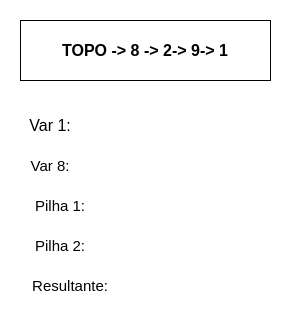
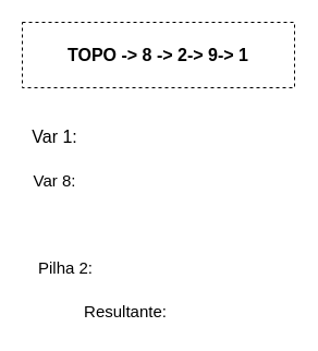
  <mxCell id="0" />
  <mxCell id="1" parent="0" />
- <mxCell id="2" value="&lt;font style=&quot;font-size: 16px;&quot;&gt;&lt;b&gt;TOPO -&amp;gt; 8 -&amp;gt; 2-&amp;gt; 9-&amp;gt; 1&lt;/b&gt;&lt;/font&gt;" style="rounded=0;whiteSpace=wrap;html=1;" vertex="1" parent="1"><mxGeometry x="20" y="20" width="250" height="60" as="geometry" /></mxCell>
+ <mxCell id="2" value="&lt;font style=&quot;font-size: 16px;&quot;&gt;&lt;b&gt;TOPO -&amp;gt; 8 -&amp;gt; 2-&amp;gt; 9-&amp;gt; 1&lt;/b&gt;&lt;/font&gt;" style="rounded=0;whiteSpace=wrap;html=1;dashed=1;" vertex="1" parent="1"><mxGeometry x="20" y="20" width="250" height="60" as="geometry" /></mxCell>
  <mxCell id="3" value="&lt;font style=&quot;font-size: 16px;&quot;&gt;Var 1:&lt;/font&gt;" style="text;html=1;align=center;verticalAlign=middle;whiteSpace=wrap;rounded=0;" vertex="1" parent="1"><mxGeometry x="20" y="110" width="60" height="30" as="geometry" /></mxCell>
  <mxCell id="4" value="&lt;font style=&quot;font-size: 15px;&quot;&gt;Var 8:&lt;/font&gt;" style="text;html=1;align=center;verticalAlign=middle;whiteSpace=wrap;rounded=0;" vertex="1" parent="1"><mxGeometry x="20" y="150" width="60" height="30" as="geometry" /></mxCell>
- <mxCell id="5" value="&lt;font style=&quot;font-size: 15px;&quot;&gt;Pilha 1:&lt;/font&gt;" style="text;html=1;align=center;verticalAlign=middle;whiteSpace=wrap;rounded=0;" vertex="1" parent="1"><mxGeometry x="30" y="190" width="60" height="30" as="geometry" /></mxCell>
  <mxCell id="6" value="&lt;font style=&quot;font-size: 15px;&quot;&gt;Pilha 2:&lt;/font&gt;" style="text;html=1;align=center;verticalAlign=middle;whiteSpace=wrap;rounded=0;" vertex="1" parent="1"><mxGeometry x="30" y="230" width="60" height="30" as="geometry" /></mxCell>
- <mxCell id="7" value="&lt;font style=&quot;font-size: 15px;&quot;&gt;Resultante:&lt;/font&gt;" style="text;html=1;align=center;verticalAlign=middle;whiteSpace=wrap;rounded=0;" vertex="1" parent="1"><mxGeometry x="40" y="270" width="60" height="30" as="geometry" /></mxCell>
+ <mxCell id="7" value="&lt;font style=&quot;font-size: 15px;&quot;&gt;Resultante:&lt;/font&gt;" style="text;html=1;align=center;verticalAlign=middle;whiteSpace=wrap;rounded=0;" vertex="1" parent="1"><mxGeometry x="85" y="270" width="60" height="30" as="geometry" /></mxCell>
